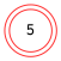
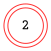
  digraph {
    fontname="Courier Prime"
-   2 [color=firebrick1 shape=doublecircle fontname="Courier Prime" label=5]
+   2 [color=firebrick1 shape=doublecircle fontname="Courier Prime"]
  }
